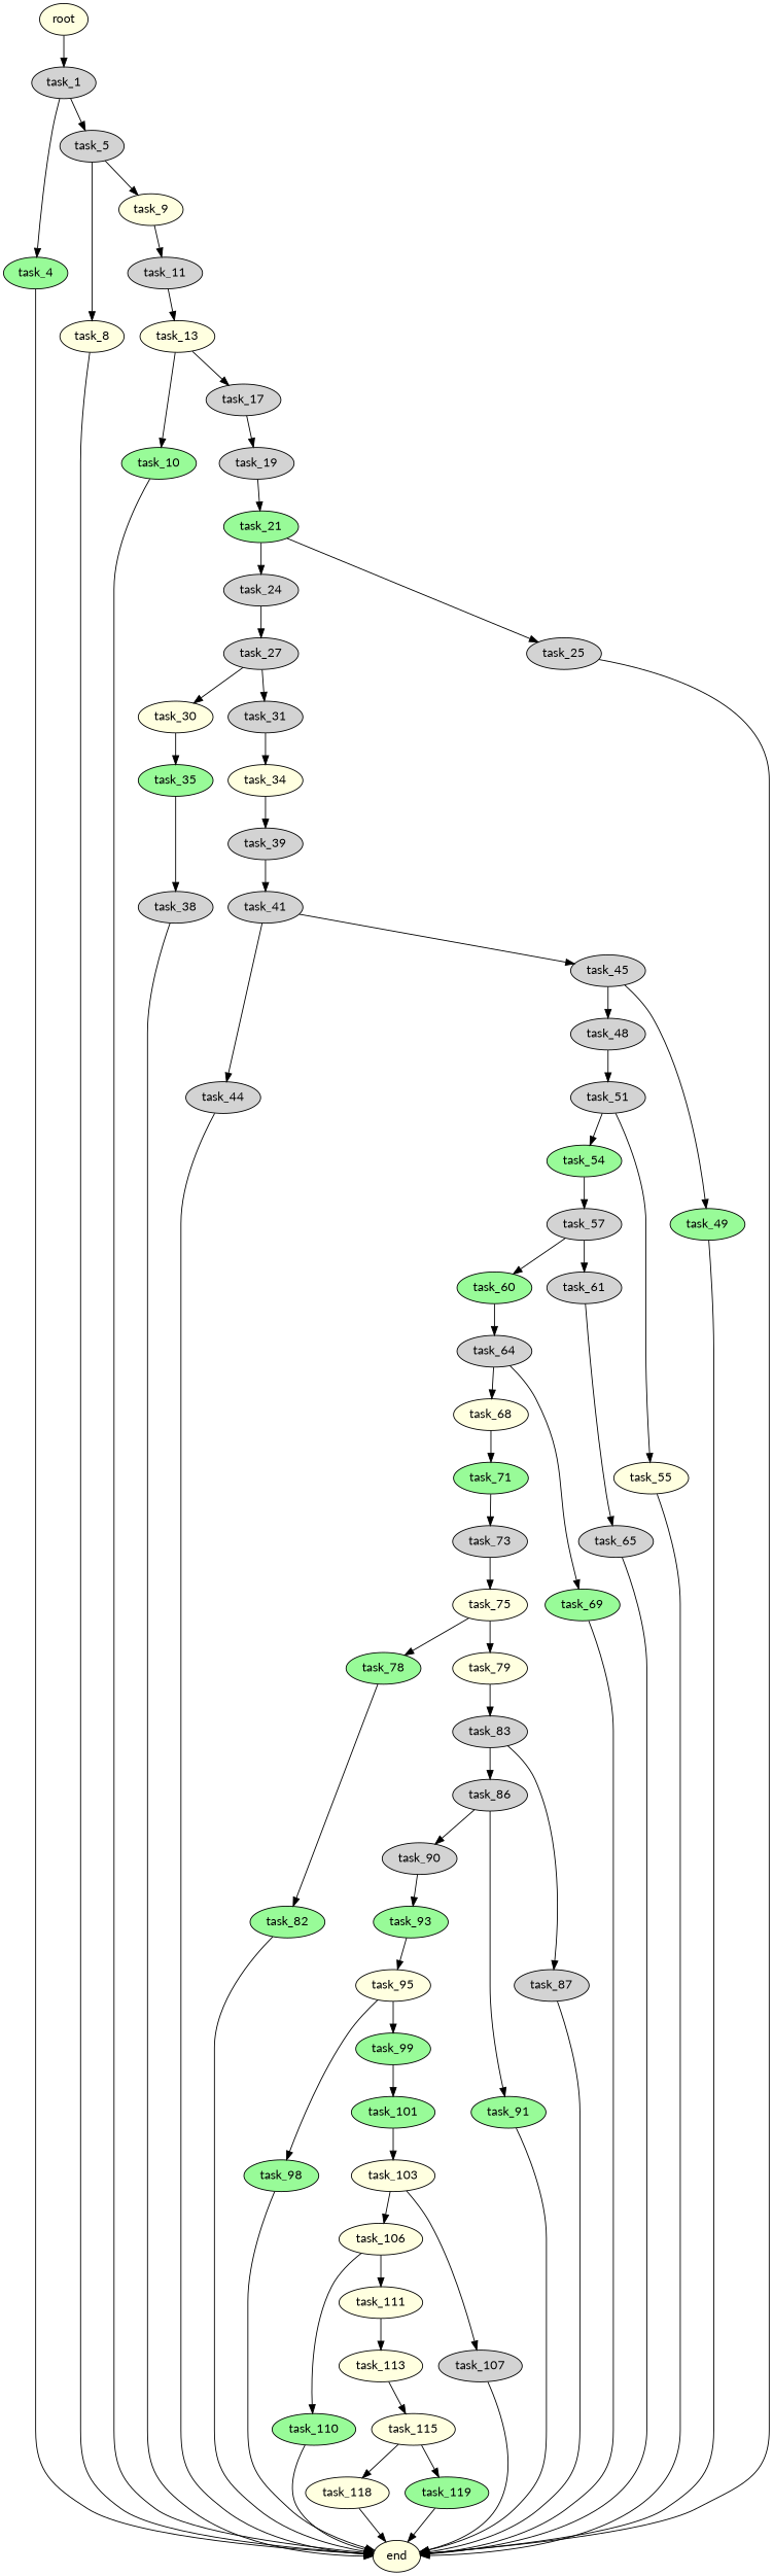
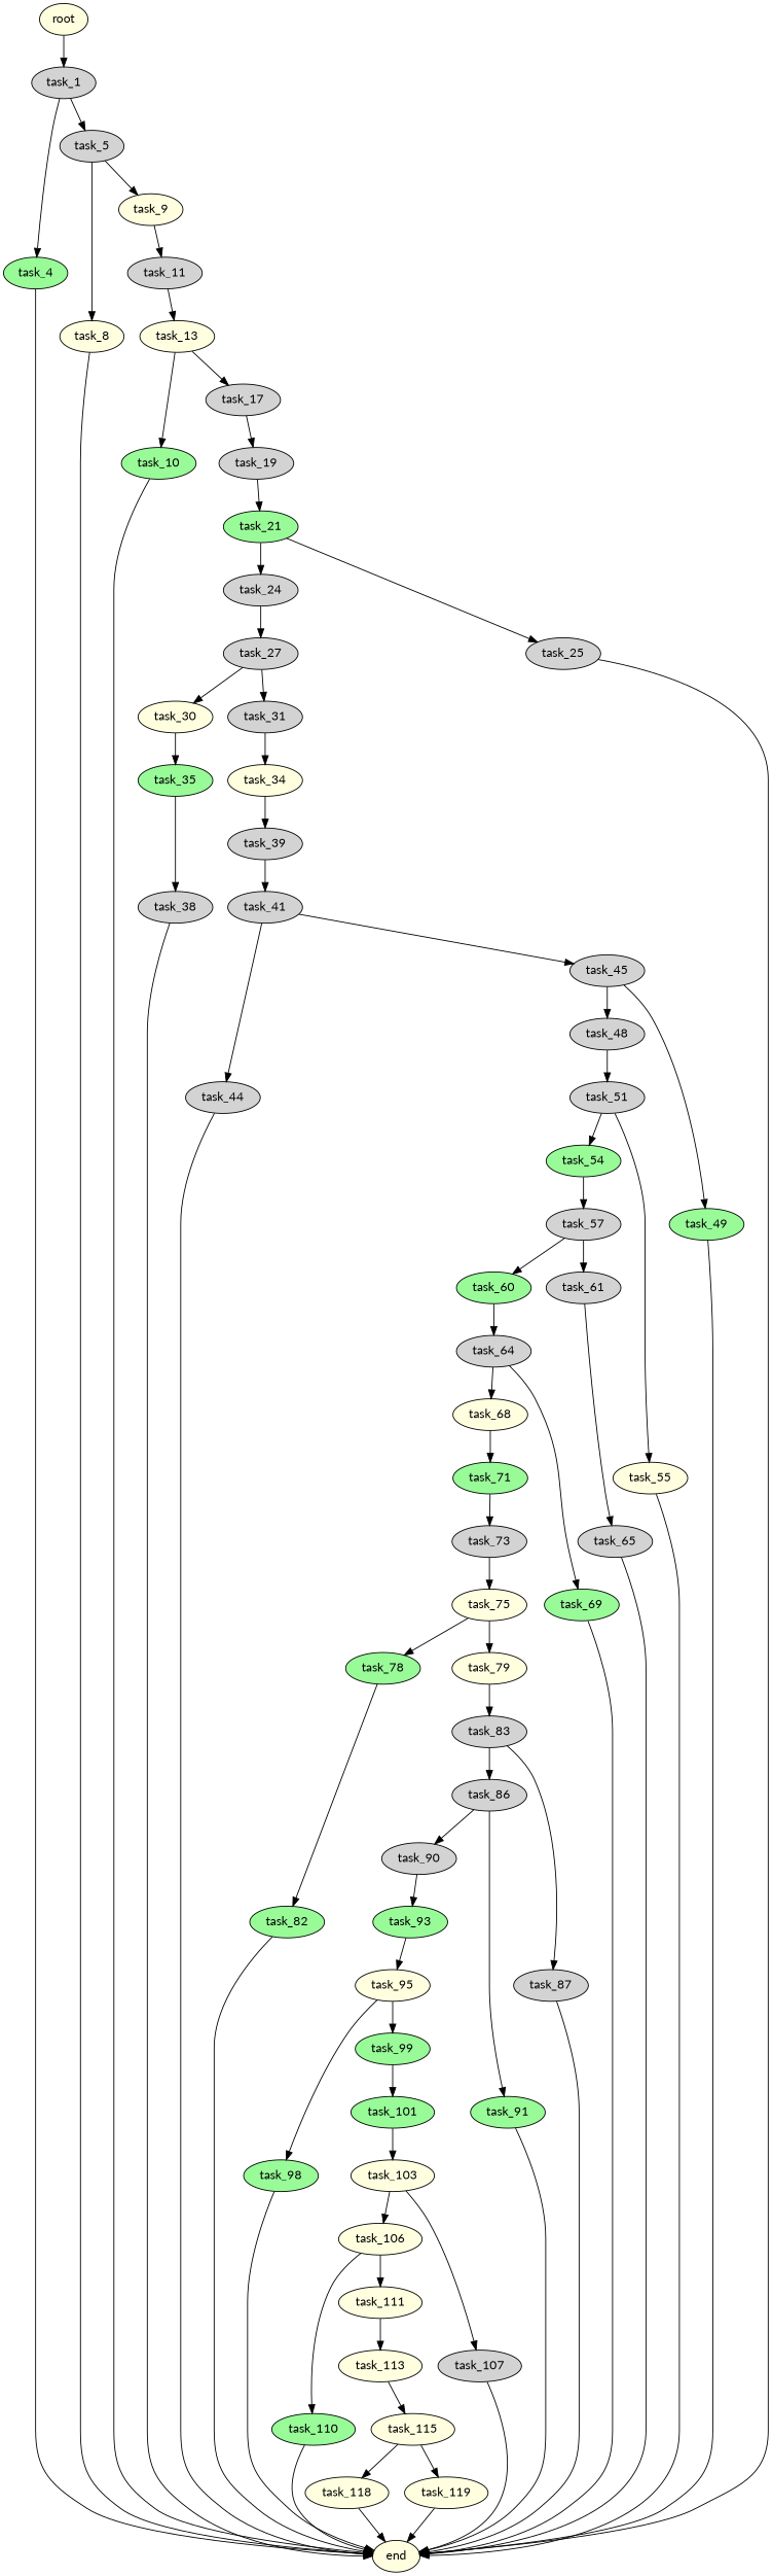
  digraph {
    fontname=Lato
    node [fillcolor=lightgrey fontname=Lato style=filled]
    edge [fontname=Lato]
    root [fillcolor=lightyellow]
    task_1
    task_4 [fillcolor=palegreen]
    task_5
    end [fillcolor=lightyellow]
    task_8 [fillcolor=lightyellow]
    task_9 [fillcolor=lightyellow]
    task_11
    task_13 [fillcolor=lightyellow]
    n10 [fillcolor=palegreen label=task_10]
    task_17
    task_19
    task_21 [fillcolor=palegreen]
    task_24
    task_25
    task_27
    task_30 [fillcolor=lightyellow]
    task_31
    task_35 [fillcolor=palegreen]
    task_34 [fillcolor=lightyellow]
    task_38
    task_39
    task_41
    task_44
    task_45
    task_48
    task_49 [fillcolor=palegreen]
    task_51
    task_54 [fillcolor=palegreen]
    task_55 [fillcolor=lightyellow]
    task_57
    task_60 [fillcolor=palegreen]
    task_61
    task_64
    task_65
    task_68 [fillcolor=lightyellow]
    task_69 [fillcolor=palegreen]
    task_71 [fillcolor=palegreen]
    task_73
    task_75 [fillcolor=lightyellow]
    task_78 [fillcolor=palegreen]
    task_79 [fillcolor=lightyellow]
    task_82 [fillcolor=palegreen]
    task_83
    task_86
    task_87
    task_90
    task_91 [fillcolor=palegreen]
    task_93 [fillcolor=palegreen]
    task_95 [fillcolor=lightyellow]
    task_98 [fillcolor=palegreen]
    task_99 [fillcolor=palegreen]
    task_101 [fillcolor=palegreen]
    task_103 [fillcolor=lightyellow]
    task_106 [fillcolor=lightyellow]
    task_107
    task_110 [fillcolor=palegreen]
    task_111 [fillcolor=lightyellow]
    task_113 [fillcolor=lightyellow]
    task_115 [fillcolor=lightyellow]
    task_118 [fillcolor=lightyellow]
-   task_119 [fillcolor=palegreen]
+   task_119 [fillcolor=lightyellow]
    root -> task_1
    task_1 -> task_4
    task_1 -> task_5
    task_4 -> end
    task_5 -> task_8
    task_5 -> task_9
    task_8 -> end
    task_9 -> task_11
    task_11 -> task_13
    task_13 -> n10
    task_13 -> task_17
    n10 -> end
    task_17 -> task_19
    task_19 -> task_21
    task_21 -> task_24
    task_21 -> task_25
    task_24 -> task_27
    task_25 -> end
    task_27 -> task_30
    task_27 -> task_31
    task_30 -> task_35
    task_31 -> task_34
    task_35 -> task_38
    task_34 -> task_39
    task_38 -> end
    task_39 -> task_41
    task_41 -> task_44
    task_41 -> task_45
    task_44 -> end
    task_45 -> task_48
    task_45 -> task_49
    task_48 -> task_51
    task_49 -> end
    task_51 -> task_54
    task_51 -> task_55
    task_54 -> task_57
    task_55 -> end
    task_57 -> task_60
    task_57 -> task_61
    task_60 -> task_64
    task_61 -> task_65
    task_64 -> task_68
    task_64 -> task_69
    task_65 -> end
    task_68 -> task_71
    task_69 -> end
    task_71 -> task_73
    task_73 -> task_75
    task_75 -> task_78
    task_75 -> task_79
    task_78 -> task_82
    task_79 -> task_83
    task_82 -> end
    task_83 -> task_86
    task_83 -> task_87
    task_86 -> task_90
    task_86 -> task_91
    task_87 -> end
    task_90 -> task_93
    task_91 -> end
    task_93 -> task_95
    task_95 -> task_98
    task_95 -> task_99
    task_98 -> end
    task_99 -> task_101
    task_101 -> task_103
    task_103 -> task_106
    task_103 -> task_107
    task_106 -> task_110
    task_106 -> task_111
    task_107 -> end
    task_110 -> end
    task_111 -> task_113
    task_113 -> task_115
    task_115 -> task_118
    task_115 -> task_119
    task_118 -> end
    task_119 -> end
  }
